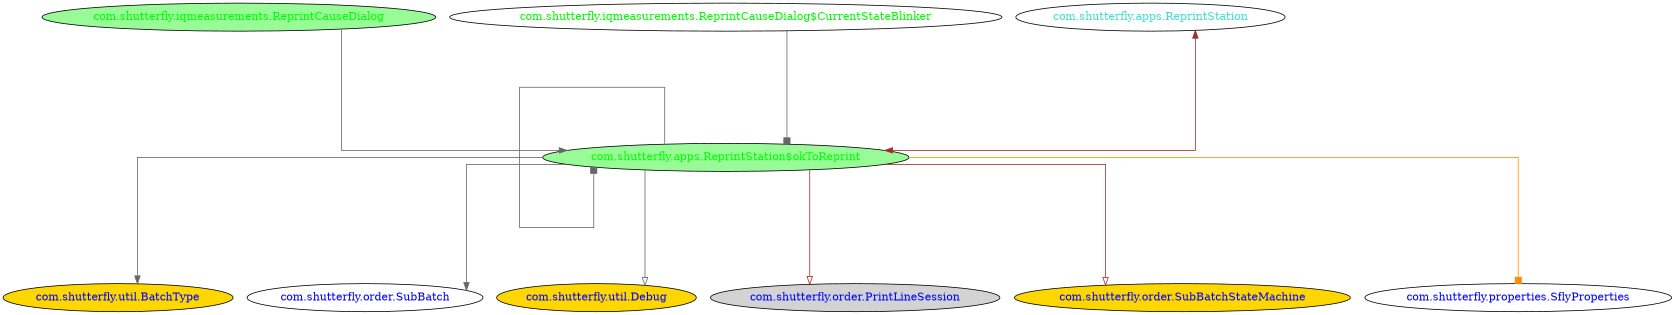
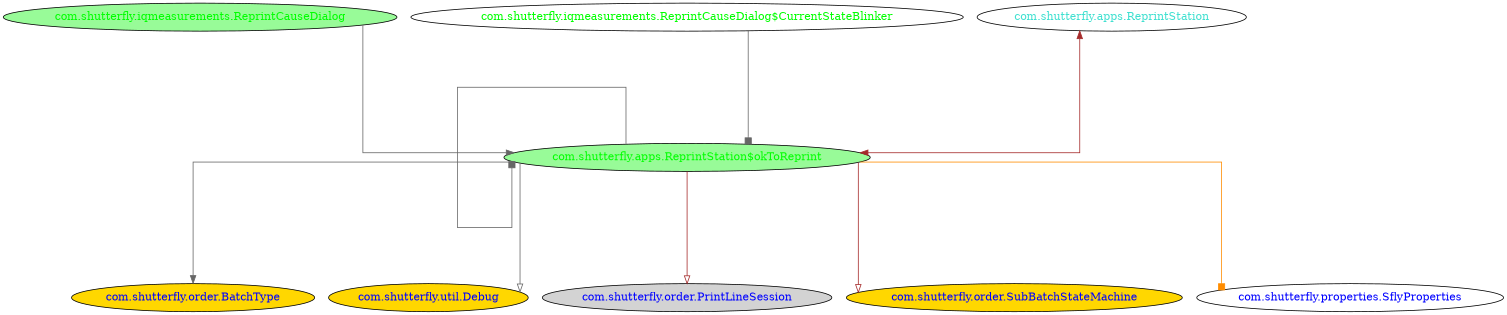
  digraph {
    concentrate=true
    rankdir=TB
    ranksep=2.0
    splines=ortho
    node [fillcolor=white fontcolor=blue style=filled]
    edge [arrowhead=box color=gray40]
    "com.shutterfly.apps.ReprintStation$okToReprint" [fillcolor=palegreen fontcolor=green]
-   "com.shutterfly.order.BatchType" [fillcolor=gold label="com.shutterfly.util.BatchType"]
-   "com.shutterfly.order.SubBatch"
+   "com.shutterfly.order.BatchType" [fillcolor=gold]
    "com.shutterfly.util.Debug" [fillcolor=gold]
    "com.shutterfly.order.PrintLineSession" [fillcolor=lightgrey]
    "com.shutterfly.order.SubBatchStateMachine" [fillcolor=gold]
    "com.shutterfly.properties.SflyProperties"
    "com.shutterfly.iqmeasurements.ReprintCauseDialog" [fillcolor=palegreen fontcolor=green]
    "com.shutterfly.iqmeasurements.ReprintCauseDialog$CurrentStateBlinker" [fontcolor=green]
    "com.shutterfly.apps.ReprintStation" [fontcolor=turquoise]
    "com.shutterfly.apps.ReprintStation$okToReprint" -> "com.shutterfly.apps.ReprintStation$okToReprint"
    "com.shutterfly.apps.ReprintStation$okToReprint" -> "com.shutterfly.order.BatchType" [arrowhead=normal]
-   "com.shutterfly.apps.ReprintStation$okToReprint" -> "com.shutterfly.order.SubBatch" [arrowhead=normal]
    "com.shutterfly.apps.ReprintStation$okToReprint" -> "com.shutterfly.util.Debug" [arrowhead=onormal]
    "com.shutterfly.apps.ReprintStation$okToReprint" -> "com.shutterfly.order.PrintLineSession" [arrowhead=onormal color=brown]
    "com.shutterfly.apps.ReprintStation$okToReprint" -> "com.shutterfly.order.SubBatchStateMachine" [arrowhead=onormal color=brown]
    "com.shutterfly.apps.ReprintStation$okToReprint" -> "com.shutterfly.properties.SflyProperties" [color=darkorange]
    "com.shutterfly.iqmeasurements.ReprintCauseDialog" -> "com.shutterfly.apps.ReprintStation$okToReprint" [arrowhead=normal]
    "com.shutterfly.iqmeasurements.ReprintCauseDialog$CurrentStateBlinker" -> "com.shutterfly.apps.ReprintStation$okToReprint"
    "com.shutterfly.apps.ReprintStation" -> "com.shutterfly.apps.ReprintStation$okToReprint" [color=brown dir=both arrowhead=""]
  }
